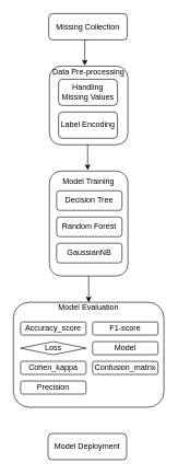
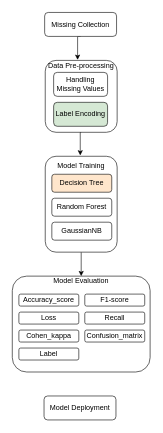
  <mxCell id="0" />
  <mxCell id="1" parent="0" />
  <mxCell id="2" style="edgeStyle=orthogonalEdgeStyle;rounded=0;orthogonalLoop=1;jettySize=auto;html=1;exitX=0.5;exitY=1;exitDx=0;exitDy=0;entryX=0.45;entryY=-0.008;entryDx=0;entryDy=0;entryPerimeter=0;" edge="1" parent="1" source="3" target="5"><mxGeometry relative="1" as="geometry" /></mxCell>
  <mxCell id="3" value="Missing Collection" style="rounded=1;whiteSpace=wrap;html=1;" vertex="1" parent="1"><mxGeometry x="74" y="20" width="120" height="40" as="geometry" /></mxCell>
  <mxCell id="4" style="edgeStyle=orthogonalEdgeStyle;rounded=0;orthogonalLoop=1;jettySize=auto;html=1;exitX=0.5;exitY=1;exitDx=0;exitDy=0;entryX=0.487;entryY=-0.009;entryDx=0;entryDy=0;entryPerimeter=0;" edge="1" parent="1" source="5" target="9"><mxGeometry relative="1" as="geometry" /></mxCell>
  <mxCell id="5" value="Data Pre-processing&lt;br&gt;&lt;br&gt;&lt;br&gt;&lt;br&gt;&lt;br&gt;&lt;br&gt;&lt;br&gt;&lt;br&gt;" style="rounded=1;whiteSpace=wrap;html=1;" vertex="1" parent="1"><mxGeometry x="75" y="100" width="120" height="120" as="geometry" /></mxCell>
  <mxCell id="6" value="Handling Missing Values" style="rounded=1;whiteSpace=wrap;html=1;" vertex="1" parent="1"><mxGeometry x="89" y="120" width="90" height="40" as="geometry" /></mxCell>
- <mxCell id="7" value="Label Encoding" style="rounded=1;whiteSpace=wrap;html=1;" vertex="1" parent="1"><mxGeometry x="89" y="170" width="90" height="40" as="geometry" /></mxCell>
+ <mxCell id="7" value="Label Encoding" style="rounded=1;whiteSpace=wrap;html=1;fillColor=#d5e8d4;" vertex="1" parent="1"><mxGeometry x="89" y="170" width="90" height="40" as="geometry" /></mxCell>
  <mxCell id="8" style="edgeStyle=orthogonalEdgeStyle;rounded=0;orthogonalLoop=1;jettySize=auto;html=1;exitX=0.5;exitY=1;exitDx=0;exitDy=0;entryX=0.5;entryY=0;entryDx=0;entryDy=0;" edge="1" parent="1" source="9" target="13"><mxGeometry relative="1" as="geometry" /></mxCell>
  <mxCell id="9" value="Model Training&lt;br&gt;&lt;br&gt;&lt;br&gt;&lt;br&gt;&lt;br&gt;&lt;br&gt;&lt;br&gt;&lt;br&gt;&lt;br&gt;&lt;br&gt;" style="rounded=1;whiteSpace=wrap;html=1;" vertex="1" parent="1"><mxGeometry x="75" y="260" width="120" height="160" as="geometry" /></mxCell>
  <mxCell id="10" value="Random Forest" style="rounded=1;whiteSpace=wrap;html=1;" vertex="1" parent="1"><mxGeometry x="86" y="330" width="100" height="30" as="geometry" /></mxCell>
- <mxCell id="11" value="Decision Tree" style="rounded=1;whiteSpace=wrap;html=1;" vertex="1" parent="1"><mxGeometry x="86" y="290" width="100" height="30" as="geometry" /></mxCell>
+ <mxCell id="11" value="Decision Tree" style="rounded=1;whiteSpace=wrap;html=1;fillColor=#ffe6cc;" vertex="1" parent="1"><mxGeometry x="86" y="290" width="100" height="30" as="geometry" /></mxCell>
  <mxCell id="12" value="GaussianNB" style="rounded=1;whiteSpace=wrap;html=1;" vertex="1" parent="1"><mxGeometry x="86" y="370" width="100" height="30" as="geometry" /></mxCell>
  <mxCell id="13" value="Model Evaluation&lt;br&gt;&lt;br&gt;&lt;br&gt;&lt;br&gt;&lt;br&gt;&lt;br&gt;&lt;br&gt;&lt;br&gt;&lt;br&gt;&lt;br&gt;&lt;br&gt;" style="rounded=1;whiteSpace=wrap;html=1;" vertex="1" parent="1"><mxGeometry x="20" y="460" width="230" height="160" as="geometry" /></mxCell>
- <mxCell id="14" value="Loss" style="rhombus;whiteSpace=wrap;html=1;" vertex="1" parent="1"><mxGeometry x="31" y="520" width="100" height="20" as="geometry" /></mxCell>
+ <mxCell id="14" value="Loss" style="rounded=1;whiteSpace=wrap;html=1;" vertex="1" parent="1"><mxGeometry x="31" y="520" width="100" height="20" as="geometry" /></mxCell>
  <mxCell id="15" value="Accuracy_score" style="rounded=1;whiteSpace=wrap;html=1;" vertex="1" parent="1"><mxGeometry x="31" y="490" width="100" height="20" as="geometry" /></mxCell>
- <mxCell id="16" value="Precision" style="rounded=1;whiteSpace=wrap;html=1;" vertex="1" parent="1"><mxGeometry x="31" y="580" width="100" height="20" as="geometry" /></mxCell>
- <mxCell id="17" value="Model" style="rounded=1;whiteSpace=wrap;html=1;" vertex="1" parent="1"><mxGeometry x="141" y="520" width="100" height="20" as="geometry" /></mxCell>
+ <mxCell id="16" value="Label" style="rounded=1;whiteSpace=wrap;html=1;" vertex="1" parent="1"><mxGeometry x="31" y="580" width="100" height="20" as="geometry" /></mxCell>
+ <mxCell id="17" value="Recall" style="rounded=1;whiteSpace=wrap;html=1;" vertex="1" parent="1"><mxGeometry x="141" y="520" width="100" height="20" as="geometry" /></mxCell>
  <mxCell id="18" value="F1-score" style="rounded=1;whiteSpace=wrap;html=1;" vertex="1" parent="1"><mxGeometry x="141" y="490" width="100" height="20" as="geometry" /></mxCell>
  <mxCell id="19" value="Confusion_matrix" style="rounded=1;whiteSpace=wrap;html=1;" vertex="1" parent="1"><mxGeometry x="141" y="550" width="100" height="20" as="geometry" /></mxCell>
  <mxCell id="20" value="Cohen_kappa" style="rounded=1;whiteSpace=wrap;html=1;" vertex="1" parent="1"><mxGeometry x="31" y="550" width="100" height="20" as="geometry" /></mxCell>
  <mxCell id="21" style="edgeStyle=orthogonalEdgeStyle;rounded=0;orthogonalLoop=1;jettySize=auto;html=1;exitX=0.5;exitY=1;exitDx=0;exitDy=0;" edge="1" parent="1" source="18" target="18"><mxGeometry relative="1" as="geometry" /></mxCell>
  <mxCell id="22" value="Model Deployment" style="rounded=1;whiteSpace=wrap;html=1;" vertex="1" parent="1"><mxGeometry x="73" y="660" width="120" height="40" as="geometry" /></mxCell>
